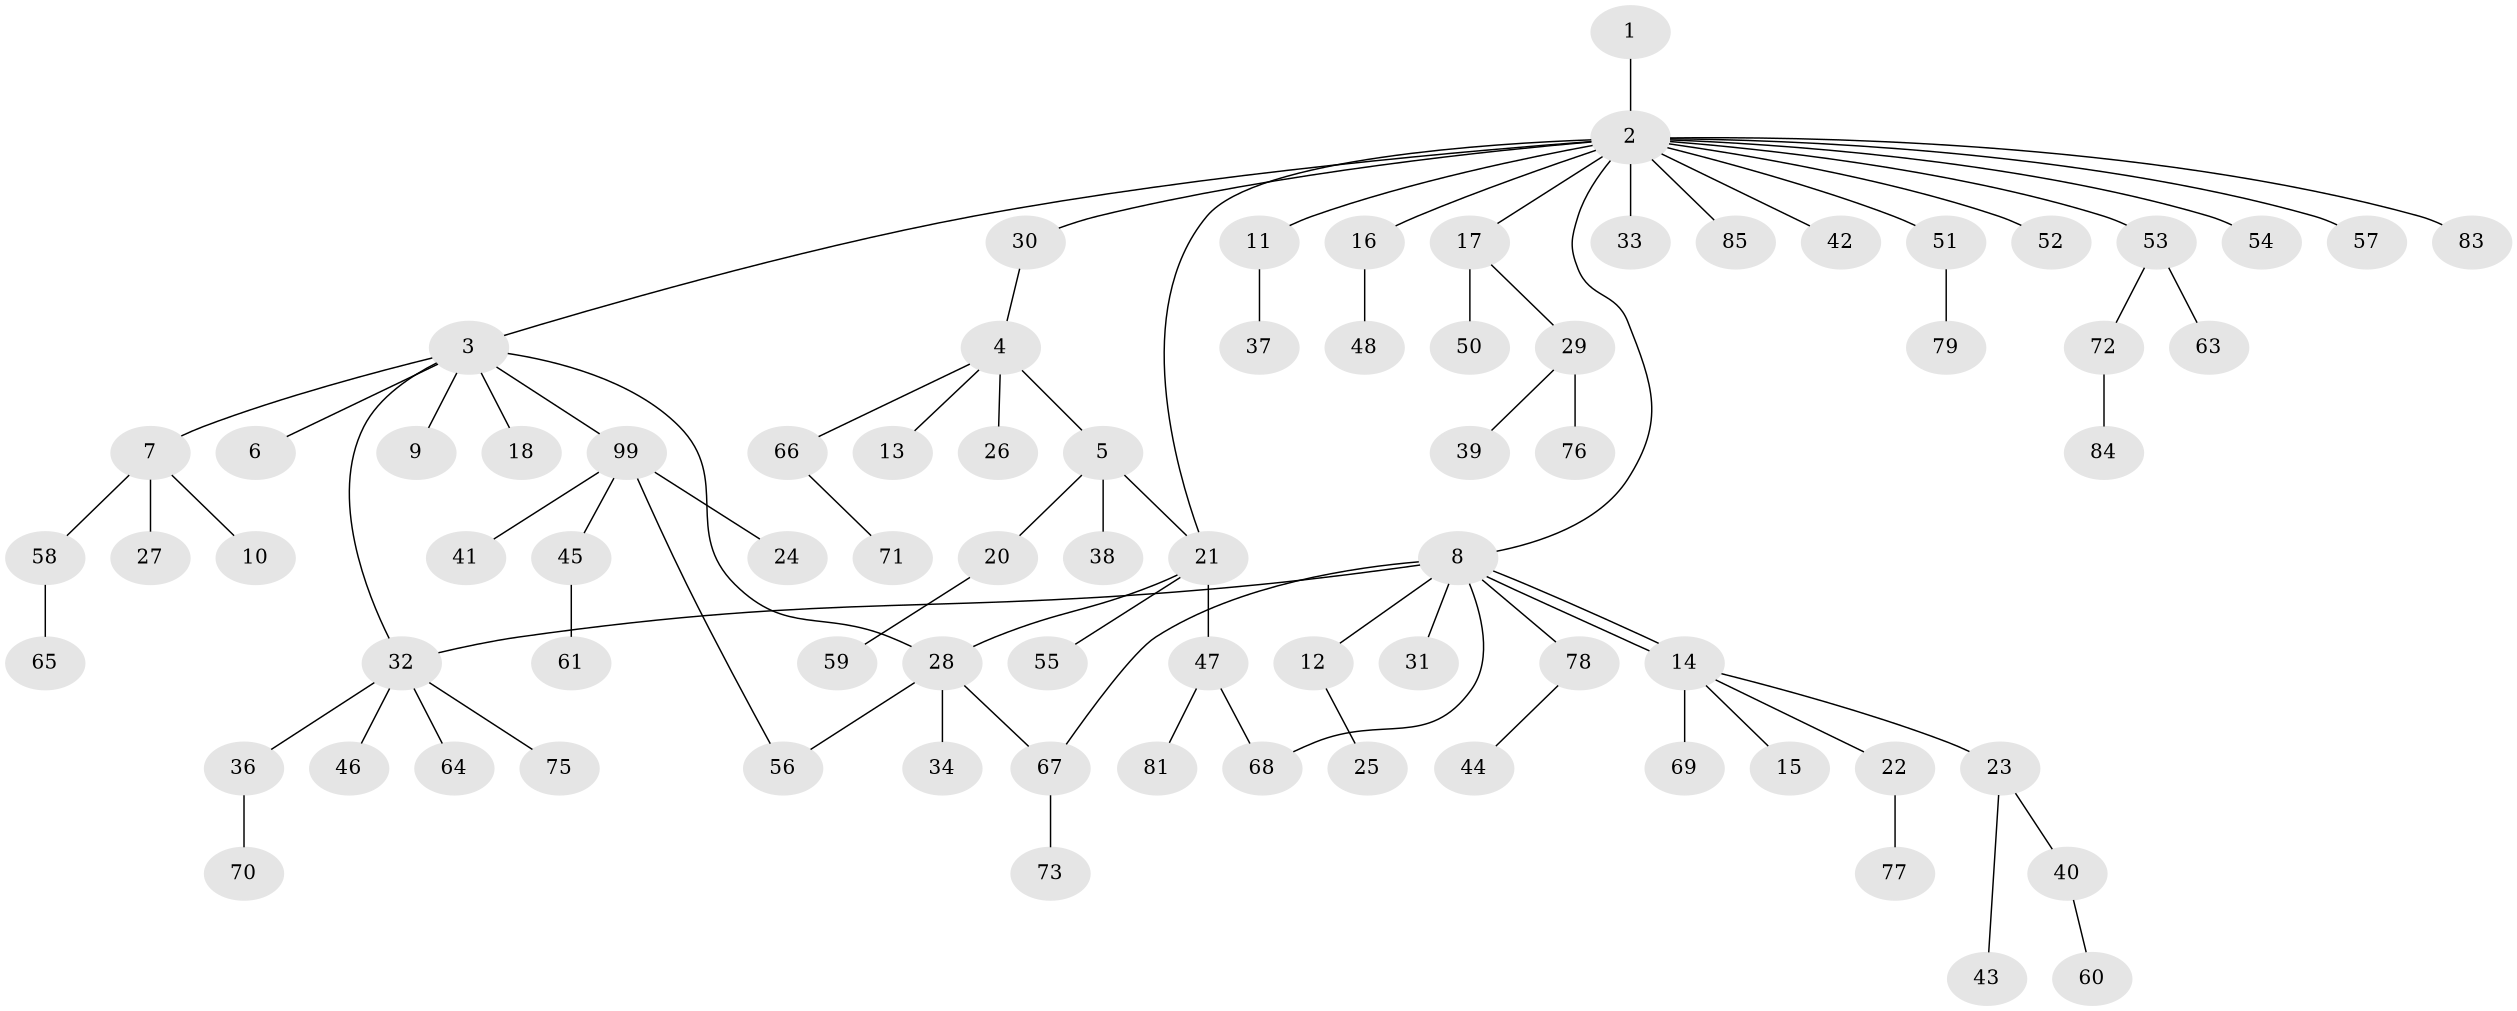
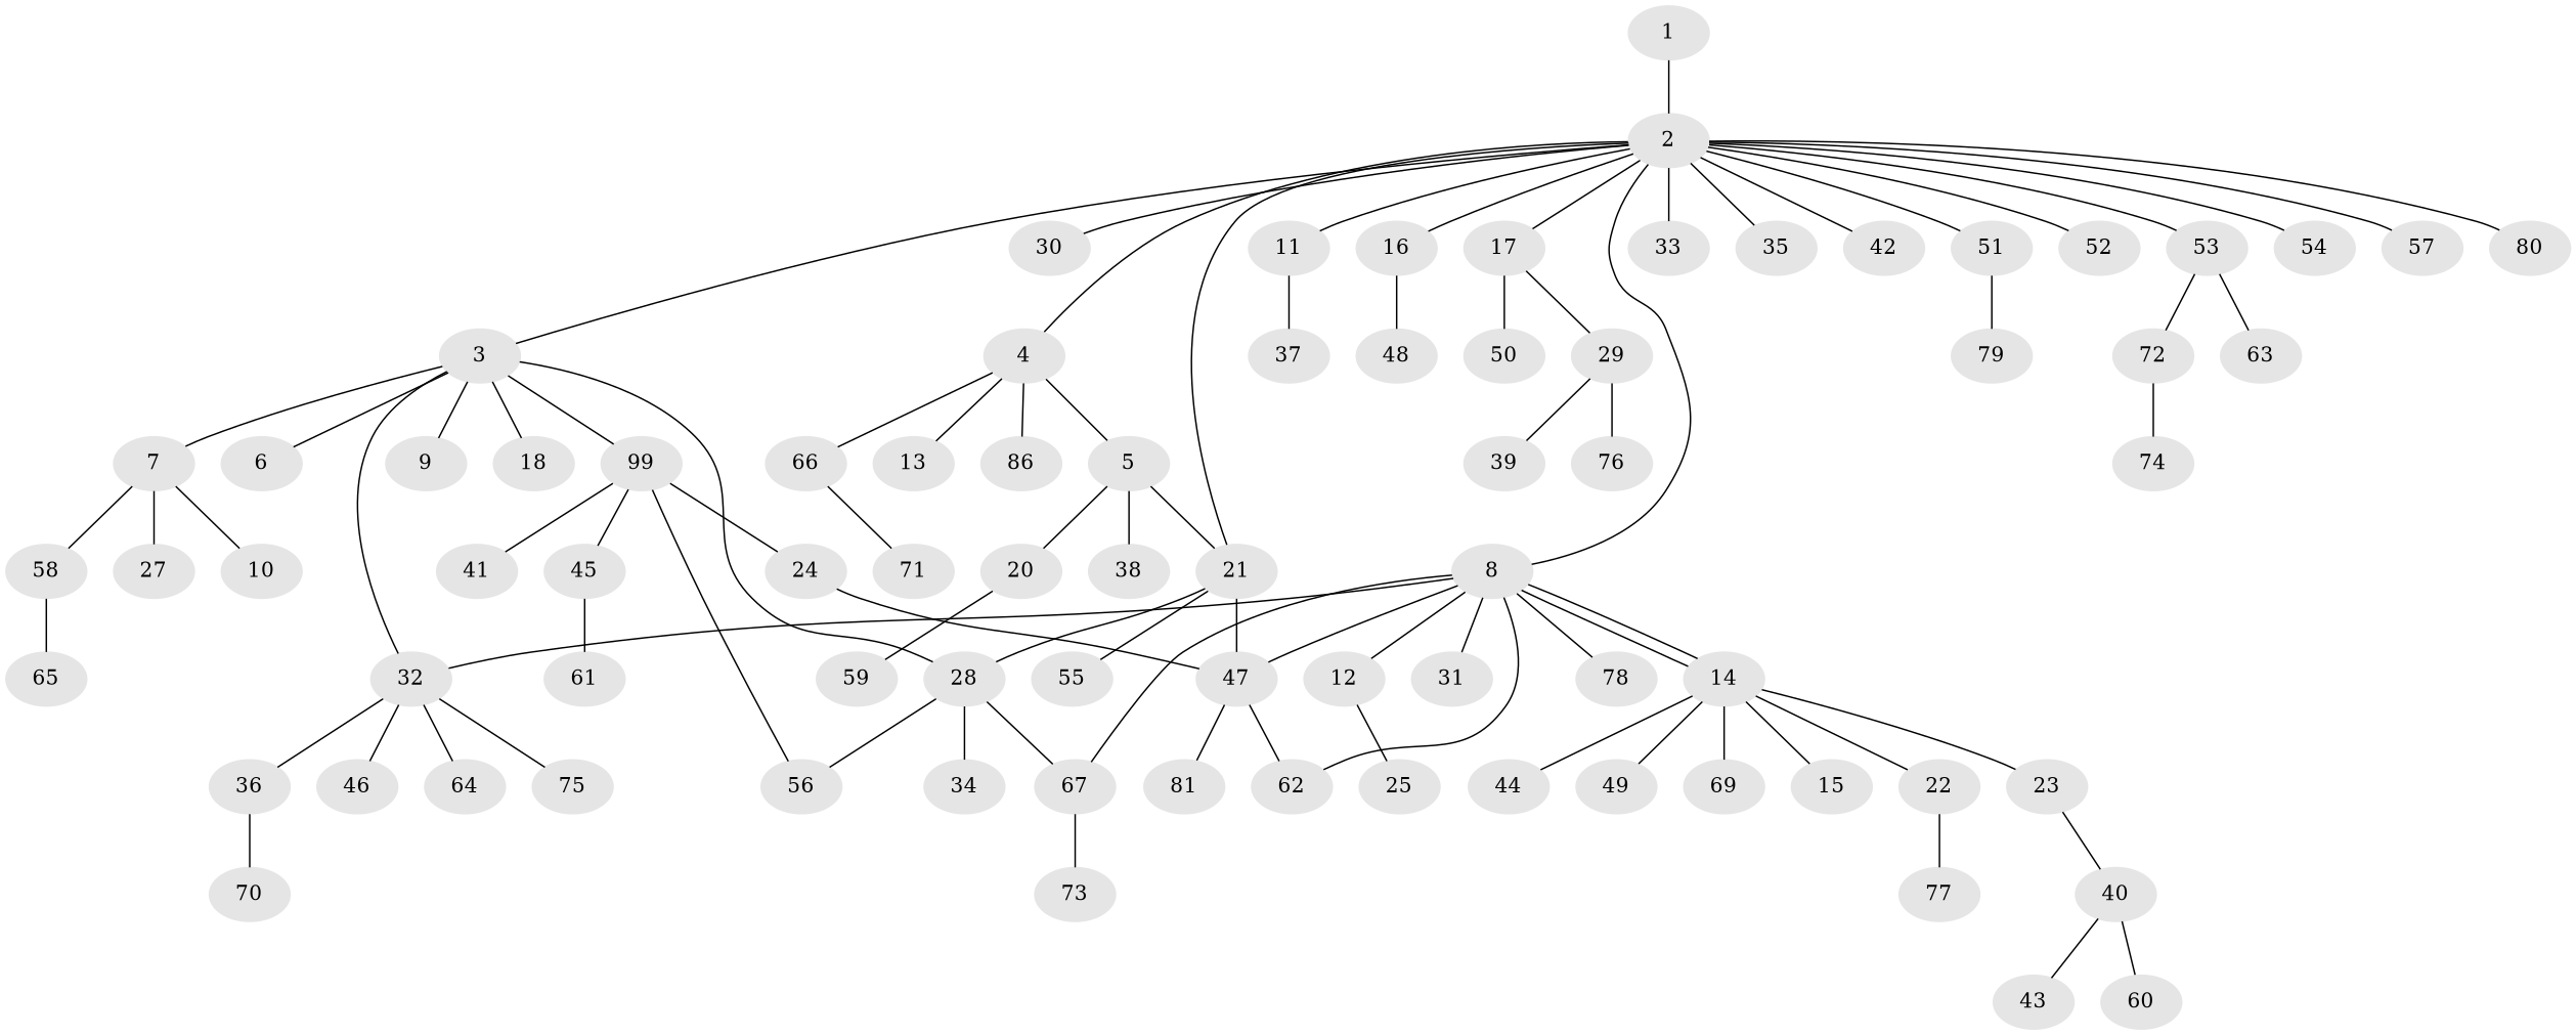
  graph {
    node [color=gray90 style=filled]
    1
    2
    3
    4
    8
    11
    16
    17
    21
    30
    33
-   35 [label=85]
+   35
    42
    51
    52
    53
    54
    57
-   80 [label=83]
+   80
    6
    7
    9
    18
    n24 [label=99]
    28
    32
    5
    13
-   26
+   26 [label=86]
    66
    12
    14
    31
    47
    67
-   68
+   68 [label=62]
    78
    37
    48
    29
    50
    55
    79
    63
    72
    10
    27
    58
    24
    41
    45
    56
    34
    36
    46
    64
    75
    20
    38
    71
    59
    65
    25
    15
    22
    23
    44
+   49
    69
    81
    73
    77
    40
    39
    76
    61
    43
    60
    70
-   74 [label=84]
+   74
    1 -- 2
    2 -- 3
-   30 -- 4
+   2 -- 4
    2 -- 8
    2 -- 11
    2 -- 16
    2 -- 17
    2 -- 21
    2 -- 30
    2 -- 33
    2 -- 35
    2 -- 42
    2 -- 51
    2 -- 52
    2 -- 53
    2 -- 54
    2 -- 57
    2 -- 80
    3 -- 6
    3 -- 7
    3 -- 9
    3 -- 18
    3 -- n24
    3 -- 28
    3 -- 32
    4 -- 5
    4 -- 13
    4 -- 26
    4 -- 66
    8 -- 32
    8 -- 12
    8 -- 14
    8 -- 14
    8 -- 31
+   8 -- 47
    8 -- 67
    8 -- 68
    8 -- 78
    11 -- 37
    16 -- 48
    17 -- 29
    17 -- 50
    21 -- 28
    21 -- 47
    21 -- 55
    51 -- 79
    53 -- 63
    53 -- 72
    7 -- 10
    7 -- 27
    7 -- 58
    n24 -- 24
    n24 -- 41
    n24 -- 45
    n24 -- 56
    28 -- 67
    28 -- 56
    28 -- 34
    32 -- 36
    32 -- 46
    32 -- 64
    32 -- 75
    5 -- 21
    5 -- 20
    5 -- 38
    66 -- 71
    12 -- 25
    14 -- 15
    14 -- 22
    14 -- 23
-   78 -- 44
+   14 -- 44
+   14 -- 49
    14 -- 69
    47 -- 68
    47 -- 81
    67 -- 73
    29 -- 39
    29 -- 76
    72 -- 74
    58 -- 65
+   24 -- 47
    45 -- 61
    36 -- 70
    20 -- 59
    22 -- 77
    23 -- 40
-   23 -- 43
+   40 -- 43
    40 -- 60
  }
